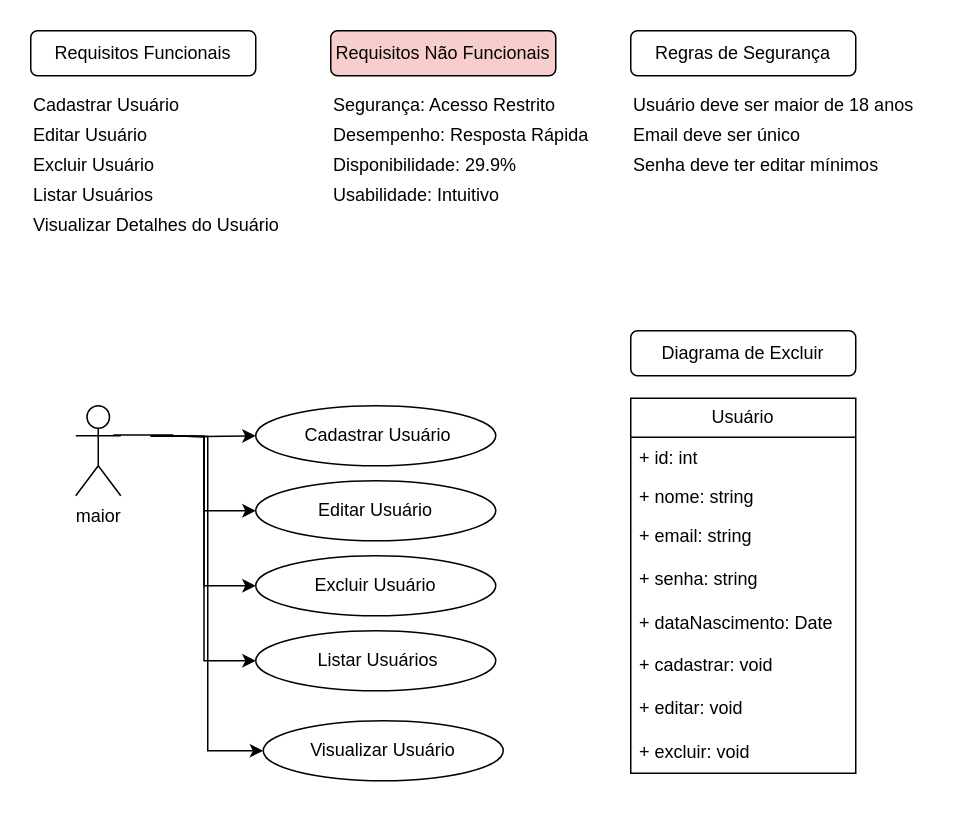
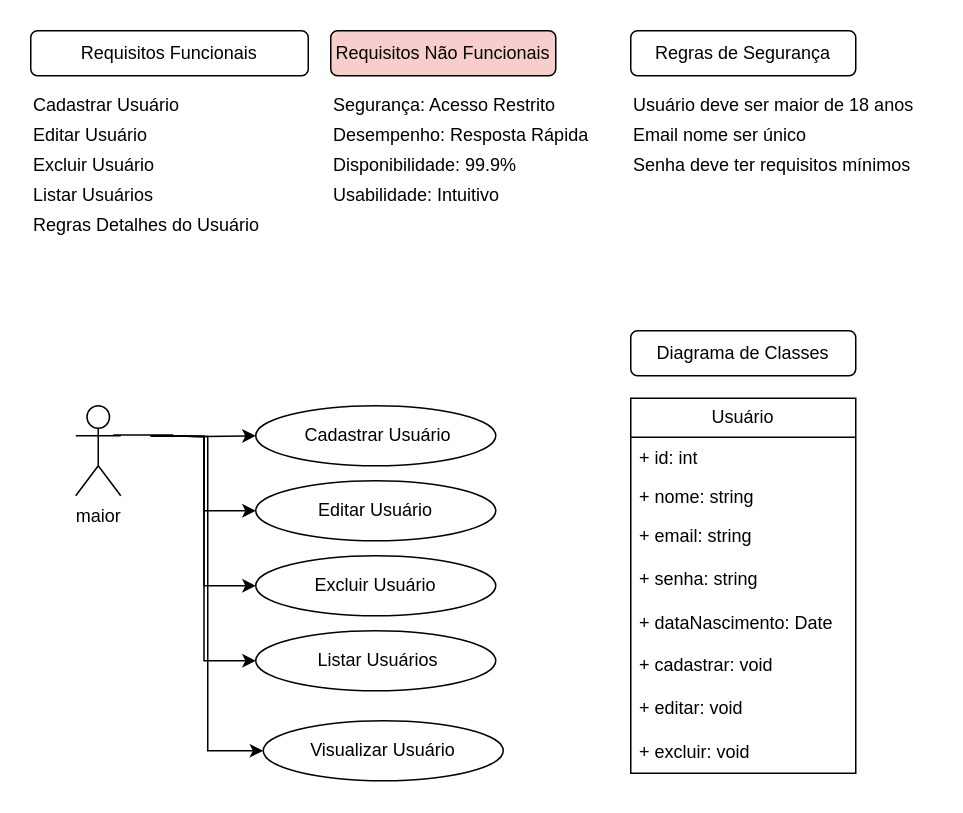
  <mxCell id="0" />
  <mxCell id="1" parent="0" />
- <mxCell id="2" value="Requisitos Funcionais" style="rounded=1;whiteSpace=wrap;html=1;align=center;" parent="1" vertex="1"><mxGeometry x="20" y="20" width="150" height="30" as="geometry" /></mxCell>
+ <mxCell id="2" value="Requisitos Funcionais" style="rounded=1;whiteSpace=wrap;html=1;align=center;" parent="1" vertex="1"><mxGeometry x="20" y="20" width="185" height="30" as="geometry" /></mxCell>
  <mxCell id="3" value="Cadastrar Usuário" style="text;html=1;align=left;verticalAlign=middle;resizable=0;points=[];autosize=1;" parent="1" vertex="1"><mxGeometry x="20" y="60" width="120" height="20" as="geometry" /></mxCell>
  <mxCell id="4" value="Editar Usuário" style="text;html=1;align=left;verticalAlign=middle;resizable=0;points=[];autosize=1;" parent="1" vertex="1"><mxGeometry x="20" y="80" width="110" height="20" as="geometry" /></mxCell>
  <mxCell id="5" value="Excluir Usuário" style="text;html=1;align=left;verticalAlign=middle;resizable=0;points=[];autosize=1;" parent="1" vertex="1"><mxGeometry x="20" y="100" width="110" height="20" as="geometry" /></mxCell>
  <mxCell id="6" value="Listar Usuários" style="text;html=1;align=left;verticalAlign=middle;resizable=0;points=[];autosize=1;" parent="1" vertex="1"><mxGeometry x="20" y="120" width="110" height="20" as="geometry" /></mxCell>
- <mxCell id="7" value="Visualizar Detalhes do Usuário" style="text;html=1;align=left;verticalAlign=middle;resizable=0;points=[];autosize=1;" parent="1" vertex="1"><mxGeometry x="20" y="140" width="180" height="20" as="geometry" /></mxCell>
+ <mxCell id="7" value="Regras Detalhes do Usuário" style="text;html=1;align=left;verticalAlign=middle;resizable=0;points=[];autosize=1;" parent="1" vertex="1"><mxGeometry x="20" y="140" width="180" height="20" as="geometry" /></mxCell>
  <mxCell id="8" value="Requisitos Não Funcionais" style="rounded=1;whiteSpace=wrap;html=1;align=center;fillColor=#f8cecc;" parent="1" vertex="1"><mxGeometry x="220" y="20" width="150" height="30" as="geometry" /></mxCell>
  <mxCell id="9" value="Segurança: Acesso Restrito" style="text;html=1;align=left;verticalAlign=middle;resizable=0;points=[];autosize=1;" parent="1" vertex="1"><mxGeometry x="220" y="60" width="150" height="20" as="geometry" /></mxCell>
  <mxCell id="10" value="Desempenho: Resposta Rápida" style="text;html=1;align=left;verticalAlign=middle;resizable=0;points=[];autosize=1;" parent="1" vertex="1"><mxGeometry x="220" y="80" width="160" height="20" as="geometry" /></mxCell>
- <mxCell id="11" value="Disponibilidade: 29.9%" style="text;html=1;align=left;verticalAlign=middle;resizable=0;points=[];autosize=1;" parent="1" vertex="1"><mxGeometry x="220" y="100" width="130" height="20" as="geometry" /></mxCell>
+ <mxCell id="11" value="Disponibilidade: 99.9%" style="text;html=1;align=left;verticalAlign=middle;resizable=0;points=[];autosize=1;" parent="1" vertex="1"><mxGeometry x="220" y="100" width="130" height="20" as="geometry" /></mxCell>
  <mxCell id="12" value="Usabilidade: Intuitivo" style="text;html=1;align=left;verticalAlign=middle;resizable=0;points=[];autosize=1;" parent="1" vertex="1"><mxGeometry x="220" y="120" width="120" height="20" as="geometry" /></mxCell>
  <mxCell id="13" value="Regras de Segurança" style="rounded=1;whiteSpace=wrap;html=1;align=center;" parent="1" vertex="1"><mxGeometry x="420" y="20" width="150" height="30" as="geometry" /></mxCell>
  <mxCell id="14" value="Usuário deve ser maior de 18 anos" style="text;html=1;align=left;verticalAlign=middle;resizable=0;points=[];autosize=1;" parent="1" vertex="1"><mxGeometry x="420" y="60" width="200" height="20" as="geometry" /></mxCell>
- <mxCell id="15" value="Email deve ser único" style="text;html=1;align=left;verticalAlign=middle;resizable=0;points=[];autosize=1;" parent="1" vertex="1"><mxGeometry x="420" y="80" width="130" height="20" as="geometry" /></mxCell>
- <mxCell id="16" value="Senha deve ter editar mínimos" style="text;html=1;align=left;verticalAlign=middle;resizable=0;points=[];autosize=1;" parent="1" vertex="1"><mxGeometry x="420" y="100" width="190" height="20" as="geometry" /></mxCell>
+ <mxCell id="15" value="Email nome ser único" style="text;html=1;align=left;verticalAlign=middle;resizable=0;points=[];autosize=1;" parent="1" vertex="1"><mxGeometry x="420" y="80" width="130" height="20" as="geometry" /></mxCell>
+ <mxCell id="16" value="Senha deve ter requisitos mínimos" style="text;html=1;align=left;verticalAlign=middle;resizable=0;points=[];autosize=1;" parent="1" vertex="1"><mxGeometry x="420" y="100" width="190" height="20" as="geometry" /></mxCell>
  <mxCell id="17" value="&amp;nbsp;Cadastrar Usuário" style="ellipse;whiteSpace=wrap;html=1;" parent="1" vertex="1"><mxGeometry x="170" y="270" width="160" height="40" as="geometry" /></mxCell>
  <mxCell id="18" value="Editar Usuário" style="ellipse;whiteSpace=wrap;html=1;" parent="1" vertex="1"><mxGeometry x="170" y="320" width="160" height="40" as="geometry" /></mxCell>
  <mxCell id="19" value="Excluir Usuário" style="ellipse;whiteSpace=wrap;html=1;" parent="1" vertex="1"><mxGeometry x="170" y="370" width="160" height="40" as="geometry" /></mxCell>
  <mxCell id="20" value="&amp;nbsp;Listar Usuários" style="ellipse;whiteSpace=wrap;html=1;" parent="1" vertex="1"><mxGeometry x="170" y="420" width="160" height="40" as="geometry" /></mxCell>
  <mxCell id="21" value="Visualizar Usuário" style="ellipse;whiteSpace=wrap;html=1;" parent="1" vertex="1"><mxGeometry x="175" y="480" width="160" height="40" as="geometry" /></mxCell>
  <mxCell id="22" style="edgeStyle=orthogonalEdgeStyle;rounded=0;entryX=0;entryY=0.5;entryDx=0;entryDy=0;" parent="1" target="17" edge="1"><mxGeometry relative="1" as="geometry"><mxPoint x="100" y="290" as="sourcePoint" /></mxGeometry></mxCell>
  <mxCell id="23" style="edgeStyle=orthogonalEdgeStyle;rounded=0;entryX=0;entryY=0.5;entryDx=0;entryDy=0;" parent="1" target="18" edge="1"><mxGeometry relative="1" as="geometry"><mxPoint x="100" y="290" as="sourcePoint" /></mxGeometry></mxCell>
  <mxCell id="24" style="edgeStyle=orthogonalEdgeStyle;rounded=0;entryX=0;entryY=0.5;entryDx=0;entryDy=0;" parent="1" target="19" edge="1"><mxGeometry relative="1" as="geometry"><mxPoint x="100" y="290" as="sourcePoint" /></mxGeometry></mxCell>
  <mxCell id="25" style="edgeStyle=orthogonalEdgeStyle;rounded=0;entryX=0;entryY=0.5;entryDx=0;entryDy=0;" parent="1" target="20" edge="1"><mxGeometry relative="1" as="geometry"><mxPoint x="100" y="290" as="sourcePoint" /></mxGeometry></mxCell>
  <mxCell id="26" style="edgeStyle=orthogonalEdgeStyle;rounded=0;entryX=0;entryY=0.5;entryDx=0;entryDy=0;" parent="1" target="21" edge="1"><mxGeometry relative="1" as="geometry"><mxPoint x="100" y="290" as="sourcePoint" /></mxGeometry></mxCell>
- <mxCell id="27" value="Diagrama de Excluir" style="rounded=1;whiteSpace=wrap;html=1;align=center;" parent="1" vertex="1"><mxGeometry x="420" y="220" width="150" height="30" as="geometry" /></mxCell>
+ <mxCell id="27" value="Diagrama de Classes" style="rounded=1;whiteSpace=wrap;html=1;align=center;" parent="1" vertex="1"><mxGeometry x="420" y="220" width="150" height="30" as="geometry" /></mxCell>
  <mxCell id="28" value="maior" style="shape=umlActor;verticalLabelPosition=bottom;verticalAlign=top;html=1;outlineConnect=0;" parent="1" vertex="1"><mxGeometry x="50" y="270" width="30" height="60" as="geometry" /></mxCell>
  <mxCell id="29" value="" style="endArrow=none;html=1;rounded=0;" parent="1" edge="1"><mxGeometry width="50" height="50" relative="1" as="geometry"><mxPoint x="75" y="289.5" as="sourcePoint" /><mxPoint x="115" y="289.5" as="targetPoint" /></mxGeometry></mxCell>
  <mxCell id="30" value="Usuário" style="swimlane;fontStyle=0;childLayout=stackLayout;horizontal=1;startSize=26;fillColor=none;horizontalStack=0;resizeParent=1;resizeParentMax=0;resizeLast=0;collapsible=1;marginBottom=0;whiteSpace=wrap;html=1;" parent="1" vertex="1"><mxGeometry x="420" y="265" width="150" height="250" as="geometry" /></mxCell>
  <mxCell id="31" value="+ id: int&lt;div&gt;&lt;br&gt;&lt;/div&gt;&lt;div&gt;&lt;br&gt;&lt;/div&gt;" style="text;strokeColor=none;fillColor=none;align=left;verticalAlign=top;spacingLeft=4;spacingRight=4;overflow=hidden;rotatable=0;points=[[0,0.5],[1,0.5]];portConstraint=eastwest;whiteSpace=wrap;html=1;" parent="30" vertex="1"><mxGeometry y="26" width="150" height="26" as="geometry" /></mxCell>
  <mxCell id="32" value="+ nome: string" style="text;strokeColor=none;fillColor=none;align=left;verticalAlign=top;spacingLeft=4;spacingRight=4;overflow=hidden;rotatable=0;points=[[0,0.5],[1,0.5]];portConstraint=eastwest;whiteSpace=wrap;html=1;" parent="30" vertex="1"><mxGeometry y="52" width="150" height="26" as="geometry" /></mxCell>
  <mxCell id="33" value="+ email: string&lt;div&gt;&lt;br&gt;&lt;/div&gt;&lt;div&gt;+ senha: string&lt;/div&gt;&lt;div&gt;&lt;br&gt;&lt;/div&gt;&lt;div&gt;+ dataNascimento: Date&lt;/div&gt;&lt;div&gt;&lt;br&gt;&lt;/div&gt;&lt;div&gt;+ cadastrar: void&lt;/div&gt;&lt;div&gt;&lt;br&gt;&lt;/div&gt;&lt;div&gt;+ editar: void&lt;/div&gt;&lt;div&gt;&lt;br&gt;&lt;/div&gt;&lt;div&gt;+ excluir: void&lt;/div&gt;" style="text;strokeColor=none;fillColor=none;align=left;verticalAlign=top;spacingLeft=4;spacingRight=4;overflow=hidden;rotatable=0;points=[[0,0.5],[1,0.5]];portConstraint=eastwest;whiteSpace=wrap;html=1;" parent="30" vertex="1"><mxGeometry y="78" width="150" height="172" as="geometry" /></mxCell>
